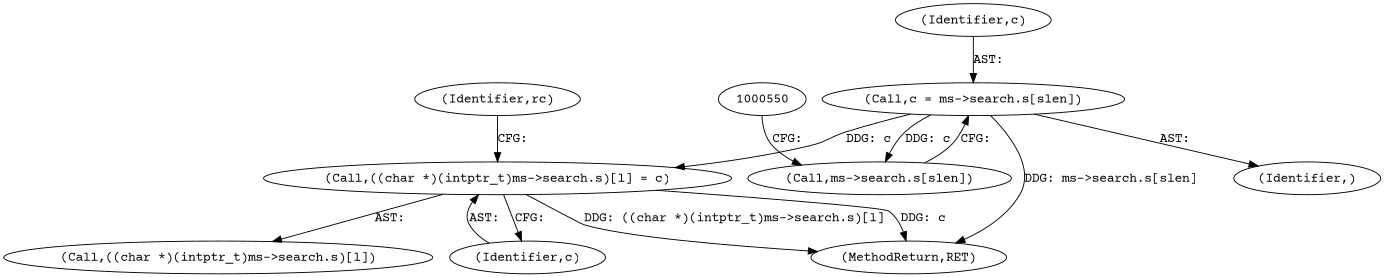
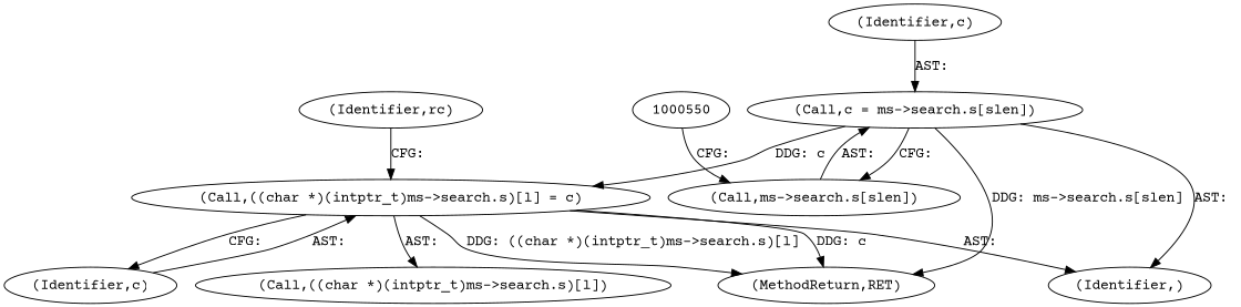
  digraph {
    fontname="Courier Prime"
    node [fontname="Courier Prime"]
    edge [fontname="Courier Prime"]
    n1 [label="(Call,c = ms->search.s[slen])"]
    n2 [label="(Call,((char *)(intptr_t)ms->search.s)[l] = c)"]
    n3 [label="(Call,ms->search.s[slen])"]
    n4 [label="(MethodReturn,RET)"]
    n5 [label="(Identifier,)"]
    n6 [label="(Identifier,c)"]
    n7 [label="(Call,((char *)(intptr_t)ms->search.s)[l])"]
    n8 [label="(Identifier,rc)"]
    n9 [label="(Identifier,c)"]
    1000550
    n1 -> n2 [label="DDG: c"]
-   n1 -> n3 [label="DDG: c"]
+   n1 -> n3 [label="CFG: "]
    n1 -> n4 [label="DDG: ms->search.s[slen]"]
    n1 -> n5 [label="AST: "]
    n2 -> n4 [label="DDG: c"]
    n2 -> n4 [label="DDG: ((char *)(intptr_t)ms->search.s)[l]"]
+   n2 -> n5 [label="AST: "]
    n2 -> n6 [label="CFG: "]
    n2 -> n7 [label="AST: "]
-   n3 -> n1 [label="CFG: "]
+   n3 -> n1 [label="AST: "]
    n6 -> n2 [label="AST: "]
    n8 -> n2 [label="CFG: "]
    n9 -> n1 [label="AST: "]
    1000550 -> n3 [label="CFG: "]
  }
